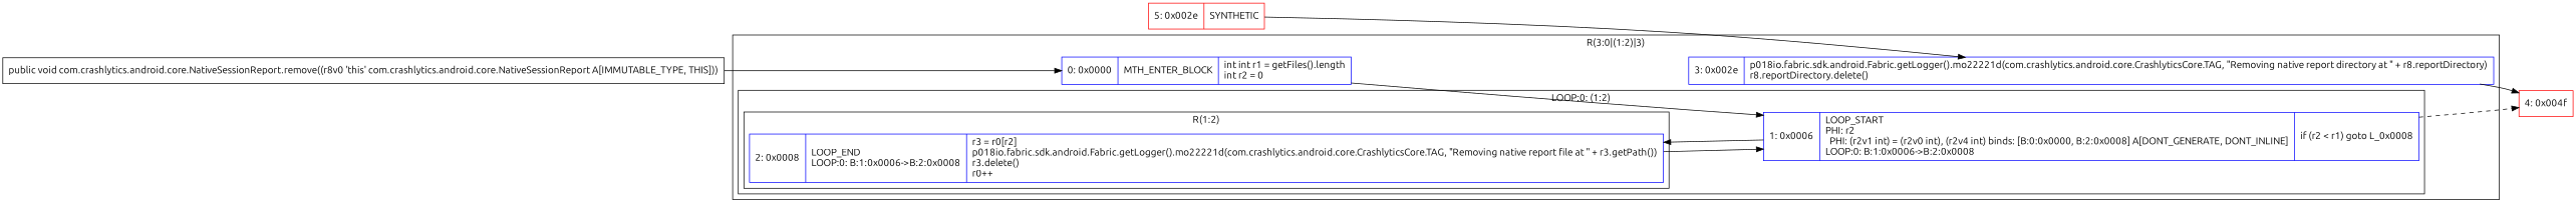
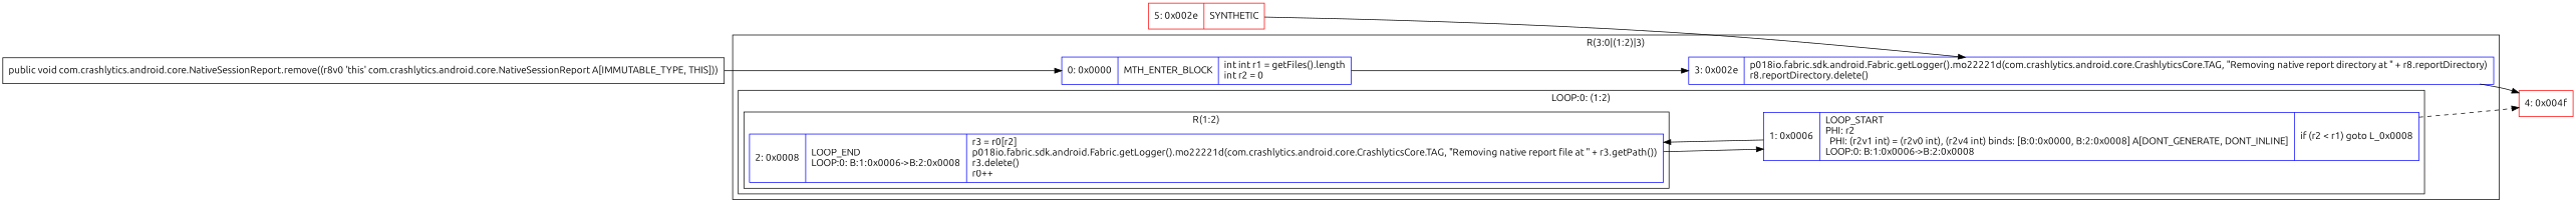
  digraph {
    fontname=Ubuntu
    rankdir=LR
    node [color=blue fontname=Ubuntu shape=record]
    edge [fontname=Ubuntu]
    n1 [label="{2\:\ 0x0008|LOOP_END\lLOOP:0: B:1:0x0006\-\>B:2:0x0008\l|r3 = r0[r2]\lp018io.fabric.sdk.android.Fabric.getLogger().mo22221d(com.crashlytics.android.core.CrashlyticsCore.TAG, \"Removing native report file at \" + r3.getPath())\lr3.delete()\lr0++\l}"]
    n2 [label="{1\:\ 0x0006|LOOP_START\lPHI: r2 \l  PHI: (r2v1 int) = (r2v0 int), (r2v4 int) binds: [B:0:0x0000, B:2:0x0008] A[DONT_GENERATE, DONT_INLINE]\lLOOP:0: B:1:0x0006\-\>B:2:0x0008\l|if (r2 \< r1) goto L_0x0008\l}"]
    n3 [label="{0\:\ 0x0000|MTH_ENTER_BLOCK\l|int int r1 = getFiles().length\lint r2 = 0\l}"]
    n4 [label="{3\:\ 0x002e|p018io.fabric.sdk.android.Fabric.getLogger().mo22221d(com.crashlytics.android.core.CrashlyticsCore.TAG, \"Removing native report directory at \" + r8.reportDirectory)\lr8.reportDirectory.delete()\l}"]
    n5 [color=red label="{4\:\ 0x004f}"]
    n6 [color=red label="{5\:\ 0x002e|SYNTHETIC\l}"]
    n7 [label="{public void com.crashlytics.android.core.NativeSessionReport.remove((r8v0 'this' com.crashlytics.android.core.NativeSessionReport A[IMMUTABLE_TYPE, THIS])) }" color=""]
    subgraph cluster_1 {
      label="R(3:0|(1:2)|3)"
      n3
      n4
      subgraph cluster_2 {
        label="LOOP:0: (1:2)"
        n2
        subgraph cluster_3 {
          label="R(1:2)"
          n1
        }
      }
    }
    n1 -> n2
    n2 -> n1
    n2 -> n5 [style=dashed]
-   n3 -> n2
+   n3 -> n4
    n4 -> n5
    n6 -> n4
    n7 -> n3
  }
